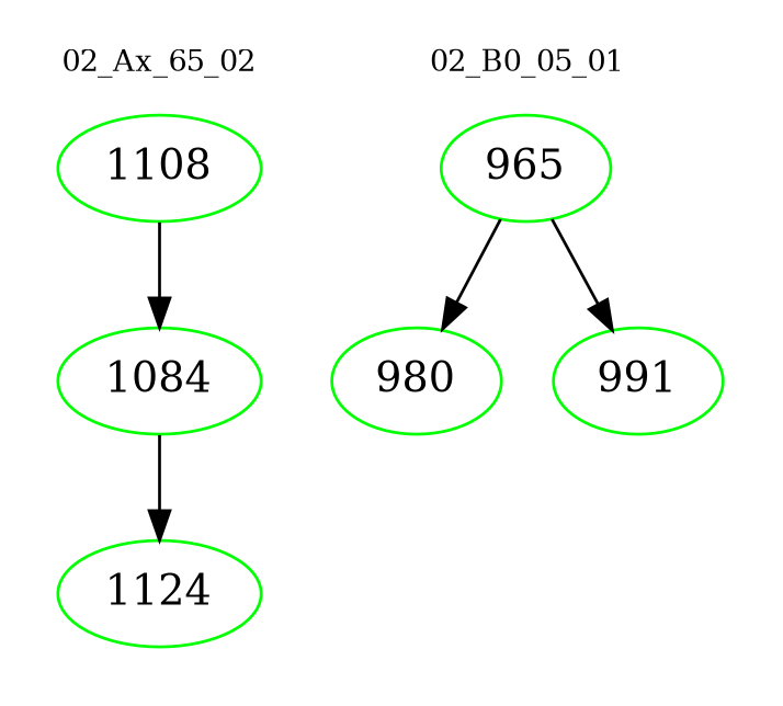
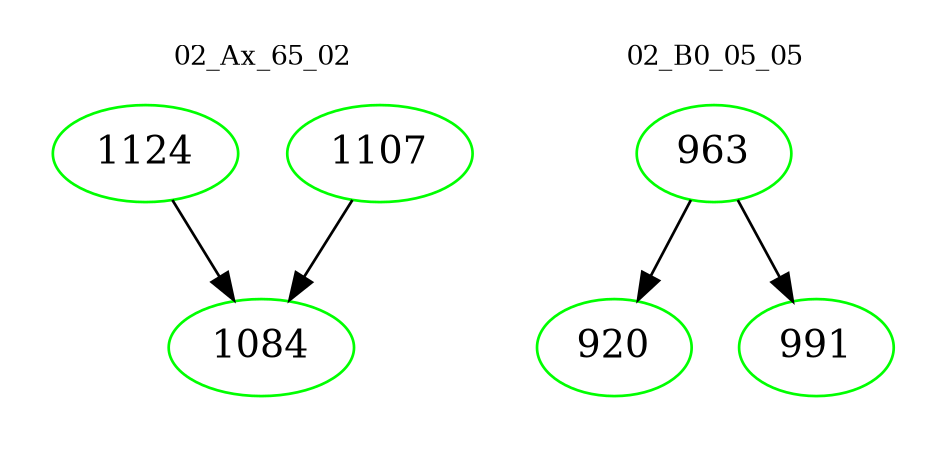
  digraph {
    node [color=green]
    edge [color=black]
-   n1 [label=1108]
+   n1 [label=1107]
    n2 [label=1084]
    n3 [label=1124]
-   n4 [label=980]
-   n5 [label=965]
+   n4 [label=920]
+   n5 [label=963]
    n6 [label=991]
    subgraph cluster_1 {
      color=white
      fontsize=10
      label="02_Ax_65_02"
      n1
      n2
      n3
    }
    subgraph cluster_2 {
      color=white
      fontsize=10
-     label="02_B0_05_01"
+     label="02_B0_05_05"
      n4
      n5
      n6
    }
    n1 -> n2
-   n2 -> n3
+   n3 -> n2
    n5 -> n4
    n5 -> n6
  }
